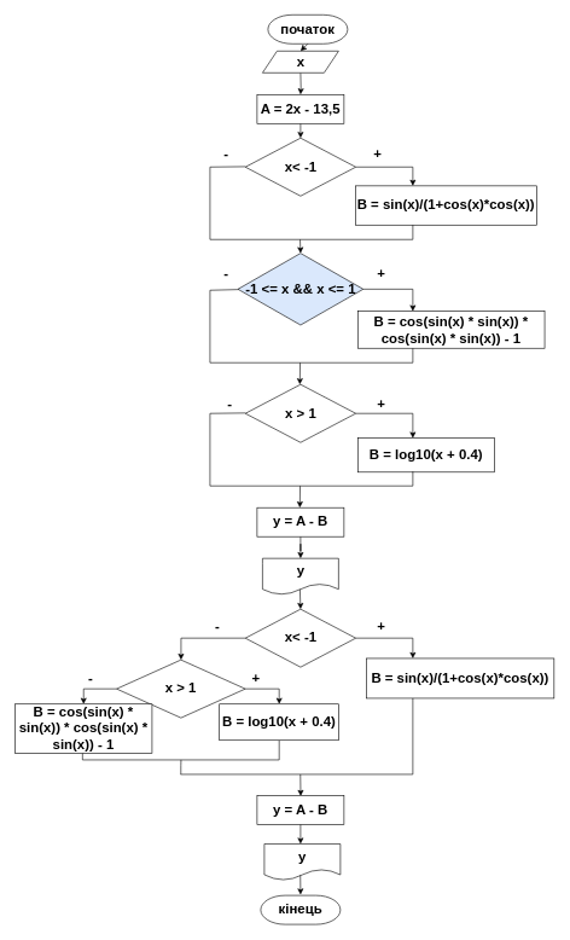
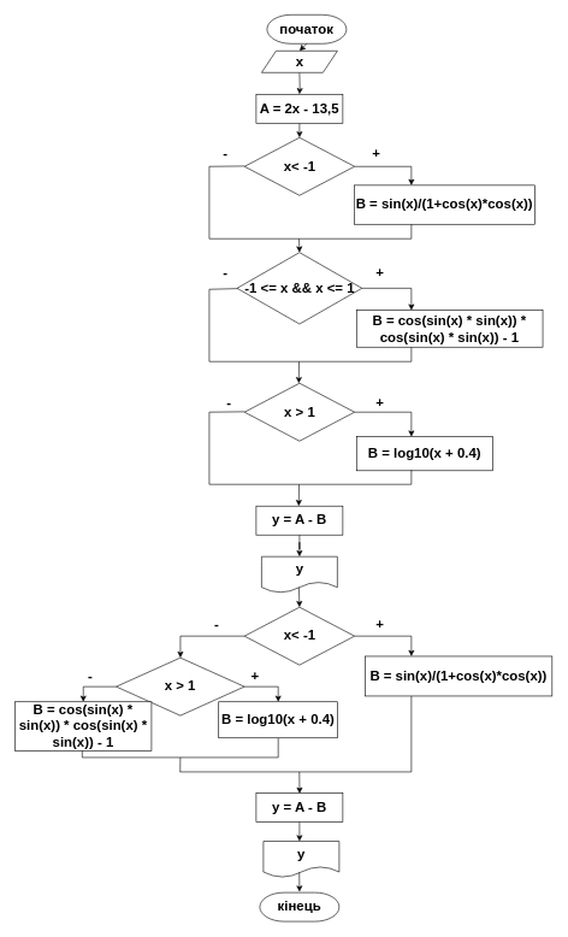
  <mxCell id="0" />
  <mxCell id="1" parent="0" />
  <mxCell id="2" value="" style="edgeStyle=orthogonalEdgeStyle;rounded=0;orthogonalLoop=1;jettySize=auto;html=1;strokeColor=default;fontStyle=1;fontSize=19;" parent="1" target="6" edge="1"><mxGeometry relative="1" as="geometry"><mxPoint x="414" y="100" as="sourcePoint" /></mxGeometry></mxCell>
  <mxCell id="3" value="&lt;span style=&quot;font-size: 19px;&quot;&gt;початок&lt;/span&gt;" style="strokeWidth=1;html=1;shape=mxgraph.flowchart.terminator;whiteSpace=wrap;fontStyle=1;fontSize=19;" parent="1" vertex="1"><mxGeometry x="369" y="20" width="110" height="40" as="geometry" /></mxCell>
  <mxCell id="4" value="x" style="shape=parallelogram;perimeter=parallelogramPerimeter;whiteSpace=wrap;html=1;fixedSize=1;fontStyle=1;fontSize=19;" parent="1" vertex="1"><mxGeometry x="361.5" y="70" width="105" height="30" as="geometry" /></mxCell>
  <mxCell id="5" value="" style="edgeStyle=orthogonalEdgeStyle;rounded=0;orthogonalLoop=1;jettySize=auto;html=1;fontStyle=1;fontSize=19;" parent="1" source="6" target="7" edge="1"><mxGeometry relative="1" as="geometry" /></mxCell>
  <mxCell id="6" value="A = 2x - 13,5" style="whiteSpace=wrap;html=1;fontStyle=1;fontSize=19;" parent="1" vertex="1"><mxGeometry x="354" y="130" width="120" height="40" as="geometry" /></mxCell>
  <mxCell id="7" value="x&amp;lt; -1" style="rhombus;whiteSpace=wrap;html=1;fontStyle=1;fontSize=19;" parent="1" vertex="1"><mxGeometry x="337.75" y="190" width="152.5" height="80" as="geometry" /></mxCell>
  <mxCell id="8" value="B = sin(x)/(1+cos(x)*cos(x))" style="whiteSpace=wrap;html=1;fontStyle=1;fontSize=19;" parent="1" vertex="1"><mxGeometry x="490.25" y="256" width="250" height="54" as="geometry" /></mxCell>
  <mxCell id="9" value="" style="edgeStyle=orthogonalEdgeStyle;rounded=0;orthogonalLoop=1;jettySize=auto;html=1;fontStyle=1;fontSize=19;" parent="1" source="7" target="8" edge="1"><mxGeometry relative="1" as="geometry"><mxPoint x="490.25" y="290" as="sourcePoint" /><mxPoint x="569.059" y="350" as="targetPoint" /><Array as="points"><mxPoint x="569" y="230" /></Array></mxGeometry></mxCell>
  <mxCell id="10" value="" style="endArrow=none;html=1;rounded=0;strokeColor=default;fontStyle=1;fontSize=19;" parent="1" edge="1"><mxGeometry width="50" height="50" relative="1" as="geometry"><mxPoint x="289" y="230" as="sourcePoint" /><mxPoint x="337.75" y="229.41" as="targetPoint" /></mxGeometry></mxCell>
  <mxCell id="11" value="" style="endArrow=none;html=1;rounded=0;strokeColor=default;fontStyle=1;fontSize=19;" parent="1" edge="1"><mxGeometry width="50" height="50" relative="1" as="geometry"><mxPoint x="289" y="330" as="sourcePoint" /><mxPoint x="289" y="230" as="targetPoint" /></mxGeometry></mxCell>
  <mxCell id="12" value="" style="endArrow=none;html=1;rounded=0;strokeColor=default;fontStyle=1;fontSize=19;" parent="1" edge="1"><mxGeometry width="50" height="50" relative="1" as="geometry"><mxPoint x="289" y="330" as="sourcePoint" /><mxPoint x="569" y="330" as="targetPoint" /></mxGeometry></mxCell>
  <mxCell id="13" value="" style="endArrow=none;html=1;rounded=0;strokeColor=default;fontStyle=1;fontSize=19;" parent="1" edge="1"><mxGeometry width="50" height="50" relative="1" as="geometry"><mxPoint x="569" y="330" as="sourcePoint" /><mxPoint x="569" y="310" as="targetPoint" /></mxGeometry></mxCell>
  <mxCell id="14" value="" style="endArrow=classic;html=1;rounded=0;strokeColor=default;fontStyle=1;fontSize=19;entryX=0.5;entryY=0;entryDx=0;entryDy=0;" parent="1" edge="1" target="15"><mxGeometry width="50" height="50" relative="1" as="geometry"><mxPoint x="413.41" y="330" as="sourcePoint" /><mxPoint x="413" y="360" as="targetPoint" /></mxGeometry></mxCell>
- <mxCell id="15" value="-1 &amp;lt;= x &amp;amp;&amp;amp; x &amp;lt;= 1" style="rhombus;whiteSpace=wrap;html=1;fontStyle=1;fontSize=19;fillColor=#dae8fc;" parent="1" vertex="1"><mxGeometry x="327.5" y="349" width="173" height="99" as="geometry" /></mxCell>
+ <mxCell id="15" value="-1 &amp;lt;= x &amp;amp;&amp;amp; x &amp;lt;= 1" style="rhombus;whiteSpace=wrap;html=1;fontStyle=1;fontSize=19;" parent="1" vertex="1"><mxGeometry x="327.5" y="349" width="173" height="99" as="geometry" /></mxCell>
  <mxCell id="16" value="B = cos(sin(x) * sin(x)) * cos(sin(x) * sin(x)) - 1" style="whiteSpace=wrap;html=1;fontStyle=1;fontSize=19;" parent="1" vertex="1"><mxGeometry x="493" y="429" width="258" height="51" as="geometry" /></mxCell>
  <mxCell id="17" value="" style="edgeStyle=orthogonalEdgeStyle;rounded=0;orthogonalLoop=1;jettySize=auto;html=1;fontStyle=1;fontSize=19;exitX=1;exitY=0.5;exitDx=0;exitDy=0;" parent="1" source="15" target="16" edge="1"><mxGeometry relative="1" as="geometry"><mxPoint x="490.25" y="460" as="sourcePoint" /><mxPoint x="569.059" y="520" as="targetPoint" /><Array as="points"><mxPoint x="569" y="398" /></Array></mxGeometry></mxCell>
  <mxCell id="18" value="" style="endArrow=none;html=1;rounded=0;strokeColor=default;fontStyle=1;fontSize=19;" parent="1" edge="1"><mxGeometry width="50" height="50" relative="1" as="geometry"><mxPoint x="289" y="400" as="sourcePoint" /><mxPoint x="328" y="399" as="targetPoint" /></mxGeometry></mxCell>
  <mxCell id="19" value="" style="endArrow=none;html=1;rounded=0;strokeColor=default;fontStyle=1;fontSize=19;" parent="1" edge="1"><mxGeometry width="50" height="50" relative="1" as="geometry"><mxPoint x="289" y="500" as="sourcePoint" /><mxPoint x="289" y="400" as="targetPoint" /></mxGeometry></mxCell>
  <mxCell id="20" value="" style="endArrow=none;html=1;rounded=0;strokeColor=default;fontStyle=1;fontSize=19;" parent="1" edge="1"><mxGeometry width="50" height="50" relative="1" as="geometry"><mxPoint x="289" y="500" as="sourcePoint" /><mxPoint x="569" y="500" as="targetPoint" /></mxGeometry></mxCell>
  <mxCell id="21" value="" style="endArrow=none;html=1;rounded=0;strokeColor=default;fontStyle=1;fontSize=19;" parent="1" edge="1"><mxGeometry width="50" height="50" relative="1" as="geometry"><mxPoint x="569" y="500" as="sourcePoint" /><mxPoint x="569" y="480" as="targetPoint" /></mxGeometry></mxCell>
  <mxCell id="22" value="" style="endArrow=classic;html=1;rounded=0;strokeColor=default;fontStyle=1;fontSize=19;" parent="1" edge="1"><mxGeometry width="50" height="50" relative="1" as="geometry"><mxPoint x="413.41" y="500" as="sourcePoint" /><mxPoint x="413" y="530" as="targetPoint" /></mxGeometry></mxCell>
  <mxCell id="23" value="x &amp;gt; 1" style="rhombus;whiteSpace=wrap;html=1;fontStyle=1;fontSize=19;" parent="1" vertex="1"><mxGeometry x="337.75" y="530" width="152.5" height="80" as="geometry" /></mxCell>
  <mxCell id="24" value="B = log10(x + 0.4)" style="whiteSpace=wrap;html=1;fontStyle=1;fontSize=19;" parent="1" vertex="1"><mxGeometry x="493" y="604" width="189" height="47" as="geometry" /></mxCell>
  <mxCell id="25" value="" style="edgeStyle=orthogonalEdgeStyle;rounded=0;orthogonalLoop=1;jettySize=auto;html=1;fontStyle=1;fontSize=19;" parent="1" source="23" target="24" edge="1"><mxGeometry relative="1" as="geometry"><mxPoint x="490.25" y="630" as="sourcePoint" /><mxPoint x="569.059" y="690" as="targetPoint" /><Array as="points"><mxPoint x="569" y="570" /></Array></mxGeometry></mxCell>
  <mxCell id="26" value="" style="endArrow=none;html=1;rounded=0;strokeColor=default;fontStyle=1;fontSize=19;" parent="1" edge="1"><mxGeometry width="50" height="50" relative="1" as="geometry"><mxPoint x="289" y="570" as="sourcePoint" /><mxPoint x="337.75" y="569.41" as="targetPoint" /></mxGeometry></mxCell>
  <mxCell id="27" value="" style="endArrow=none;html=1;rounded=0;strokeColor=default;fontStyle=1;fontSize=19;" parent="1" edge="1"><mxGeometry width="50" height="50" relative="1" as="geometry"><mxPoint x="289" y="670" as="sourcePoint" /><mxPoint x="289" y="570" as="targetPoint" /></mxGeometry></mxCell>
  <mxCell id="28" value="" style="endArrow=none;html=1;rounded=0;strokeColor=default;fontStyle=1;fontSize=19;" parent="1" edge="1"><mxGeometry width="50" height="50" relative="1" as="geometry"><mxPoint x="289" y="670" as="sourcePoint" /><mxPoint x="569" y="670" as="targetPoint" /></mxGeometry></mxCell>
  <mxCell id="29" value="" style="endArrow=none;html=1;rounded=0;strokeColor=default;fontStyle=1;fontSize=19;" parent="1" edge="1"><mxGeometry width="50" height="50" relative="1" as="geometry"><mxPoint x="569" y="670" as="sourcePoint" /><mxPoint x="569" y="650" as="targetPoint" /></mxGeometry></mxCell>
  <mxCell id="30" value="" style="endArrow=classic;html=1;rounded=0;strokeColor=default;fontStyle=1;fontSize=19;" parent="1" edge="1"><mxGeometry width="50" height="50" relative="1" as="geometry"><mxPoint x="413.41" y="670" as="sourcePoint" /><mxPoint x="413" y="700" as="targetPoint" /></mxGeometry></mxCell>
  <mxCell id="31" value="" style="endArrow=classic;html=1;rounded=0;strokeColor=default;exitX=0.5;exitY=1;exitDx=0;exitDy=0;exitPerimeter=0;fontStyle=1;fontSize=19;" parent="1" source="3" edge="1"><mxGeometry width="50" height="50" relative="1" as="geometry"><mxPoint x="413.64" y="50" as="sourcePoint" /><mxPoint x="414" y="70" as="targetPoint" /></mxGeometry></mxCell>
  <mxCell id="32" value="" style="edgeStyle=orthogonalEdgeStyle;rounded=0;orthogonalLoop=1;jettySize=auto;html=1;strokeColor=default;fontStyle=1;fontSize=19;" parent="1" source="33" target="34" edge="1"><mxGeometry relative="1" as="geometry" /></mxCell>
  <mxCell id="33" value="y = A - B" style="rounded=0;whiteSpace=wrap;html=1;strokeWidth=1;fontStyle=1;fontSize=19;" parent="1" vertex="1"><mxGeometry x="354" y="700" width="120" height="40" as="geometry" /></mxCell>
  <mxCell id="34" value="y" style="shape=document;whiteSpace=wrap;html=1;boundedLbl=1;rounded=0;strokeWidth=1;fontStyle=1;fontSize=19;" parent="1" vertex="1"><mxGeometry x="361.5" y="770" width="105" height="50" as="geometry" /></mxCell>
  <mxCell id="35" value="x&amp;lt; -1" style="rhombus;whiteSpace=wrap;html=1;fontStyle=1;fontSize=19;" parent="1" vertex="1"><mxGeometry x="337.75" y="840" width="152.5" height="80" as="geometry" /></mxCell>
  <mxCell id="36" value="B = sin(x)/(1+cos(x)*cos(x))" style="whiteSpace=wrap;html=1;fontStyle=1;fontSize=19;" parent="1" vertex="1"><mxGeometry x="505" y="908" width="259" height="55" as="geometry" /></mxCell>
  <mxCell id="37" value="" style="edgeStyle=orthogonalEdgeStyle;rounded=0;orthogonalLoop=1;jettySize=auto;html=1;exitX=1;exitY=0.5;exitDx=0;exitDy=0;fontStyle=1;fontSize=19;" parent="1" source="35" target="36" edge="1"><mxGeometry relative="1" as="geometry"><mxPoint x="490.25" y="960" as="sourcePoint" /><mxPoint x="569.059" y="1020" as="targetPoint" /><Array as="points"><mxPoint x="569" y="880" /></Array></mxGeometry></mxCell>
  <mxCell id="38" value="" style="endArrow=classic;html=1;rounded=0;strokeColor=default;entryX=0.5;entryY=0;entryDx=0;entryDy=0;exitX=0.492;exitY=0.851;exitDx=0;exitDy=0;exitPerimeter=0;fontStyle=1;fontSize=19;" parent="1" source="34" target="35" edge="1"><mxGeometry width="50" height="50" relative="1" as="geometry"><mxPoint x="419" y="810" as="sourcePoint" /><mxPoint x="449" y="860" as="targetPoint" /></mxGeometry></mxCell>
  <mxCell id="39" value="" style="edgeStyle=orthogonalEdgeStyle;rounded=0;orthogonalLoop=1;jettySize=auto;html=1;exitX=1;exitY=0.5;exitDx=0;exitDy=0;entryX=0.5;entryY=0;entryDx=0;entryDy=0;fontStyle=1;fontSize=19;" parent="1" edge="1"><mxGeometry relative="1" as="geometry"><mxPoint x="337.75" y="880" as="sourcePoint" /><mxPoint x="249" y="910" as="targetPoint" /><Array as="points"><mxPoint x="249" y="880" /></Array></mxGeometry></mxCell>
  <mxCell id="40" value="" style="edgeStyle=orthogonalEdgeStyle;rounded=0;orthogonalLoop=1;jettySize=auto;html=1;strokeColor=default;fontStyle=1;fontSize=19;exitX=0;exitY=0.5;exitDx=0;exitDy=0;" parent="1" source="42" target="44" edge="1"><mxGeometry relative="1" as="geometry" /></mxCell>
  <mxCell id="41" value="" style="edgeStyle=orthogonalEdgeStyle;rounded=0;orthogonalLoop=1;jettySize=auto;html=1;strokeColor=default;fontStyle=1;fontSize=19;exitX=1;exitY=0.5;exitDx=0;exitDy=0;" parent="1" source="42" target="45" edge="1"><mxGeometry relative="1" as="geometry" /></mxCell>
  <mxCell id="42" value="x &amp;gt; 1" style="rhombus;whiteSpace=wrap;html=1;fontStyle=1;fontSize=19;" parent="1" vertex="1"><mxGeometry x="160" y="910" width="177.75" height="80" as="geometry" /></mxCell>
  <mxCell id="43" value="" style="edgeStyle=orthogonalEdgeStyle;rounded=0;orthogonalLoop=1;jettySize=auto;html=1;strokeColor=default;entryX=0.5;entryY=1;entryDx=0;entryDy=0;endArrow=none;endFill=0;fontStyle=1;fontSize=19;exitX=0.5;exitY=1;exitDx=0;exitDy=0;" parent="1" source="44" target="45" edge="1"><mxGeometry relative="1" as="geometry"><Array as="points"><mxPoint x="113" y="1039" /><mxPoint x="113" y="1048" /><mxPoint x="385" y="1048" /></Array></mxGeometry></mxCell>
  <mxCell id="44" value="B = cos(sin(x) * sin(x)) * cos(sin(x) * sin(x)) - 1" style="whiteSpace=wrap;html=1;fontStyle=1;fontSize=19;" parent="1" vertex="1"><mxGeometry x="20" y="971" width="189" height="68" as="geometry" /></mxCell>
  <mxCell id="45" value="B = log10(x + 0.4)" style="whiteSpace=wrap;html=1;fontStyle=1;fontSize=19;" parent="1" vertex="1"><mxGeometry x="302" y="971" width="165" height="50" as="geometry" /></mxCell>
  <mxCell id="46" value="" style="endArrow=none;html=1;rounded=0;strokeColor=default;fontStyle=1;fontSize=19;" parent="1" edge="1"><mxGeometry width="50" height="50" relative="1" as="geometry"><mxPoint x="569" y="1068" as="sourcePoint" /><mxPoint x="569" y="963" as="targetPoint" /></mxGeometry></mxCell>
  <mxCell id="47" value="" style="endArrow=none;html=1;rounded=0;strokeColor=default;fontStyle=1;fontSize=19;" parent="1" edge="1"><mxGeometry width="50" height="50" relative="1" as="geometry"><mxPoint x="248.79" y="1068" as="sourcePoint" /><mxPoint x="249" y="1048" as="targetPoint" /><Array as="points"><mxPoint x="248.79" y="1056" /></Array></mxGeometry></mxCell>
  <mxCell id="48" value="" style="endArrow=none;html=1;rounded=0;strokeColor=default;fontStyle=1;fontSize=19;" parent="1" edge="1"><mxGeometry width="50" height="50" relative="1" as="geometry"><mxPoint x="248.25" y="1068" as="sourcePoint" /><mxPoint x="569" y="1068" as="targetPoint" /></mxGeometry></mxCell>
  <mxCell id="49" value="" style="endArrow=classic;html=1;rounded=0;strokeColor=default;fontStyle=1;fontSize=19;" parent="1" edge="1"><mxGeometry width="50" height="50" relative="1" as="geometry"><mxPoint x="413.8" y="1068" as="sourcePoint" /><mxPoint x="414.2" y="1098" as="targetPoint" /></mxGeometry></mxCell>
  <mxCell id="50" value="" style="edgeStyle=orthogonalEdgeStyle;rounded=0;orthogonalLoop=1;jettySize=auto;html=1;strokeColor=default;endArrow=classic;endFill=1;fontStyle=1;fontSize=19;" parent="1" source="51" edge="1"><mxGeometry relative="1" as="geometry"><mxPoint x="414" y="1164" as="targetPoint" /></mxGeometry></mxCell>
  <mxCell id="51" value="y = A - B" style="rounded=0;whiteSpace=wrap;html=1;strokeWidth=1;fontStyle=1;fontSize=19;" parent="1" vertex="1"><mxGeometry x="354" y="1097" width="120" height="40" as="geometry" /></mxCell>
  <mxCell id="52" value="y" style="shape=document;whiteSpace=wrap;html=1;boundedLbl=1;rounded=0;strokeWidth=1;fontStyle=1;fontSize=19;" parent="1" vertex="1"><mxGeometry x="364" y="1164" width="105" height="50" as="geometry" /></mxCell>
  <mxCell id="53" value="" style="endArrow=classic;html=1;rounded=0;strokeColor=default;fontStyle=1;fontSize=19;" parent="1" edge="1"><mxGeometry width="50" height="50" relative="1" as="geometry"><mxPoint x="413.75" y="1207" as="sourcePoint" /><mxPoint x="414" y="1234" as="targetPoint" /></mxGeometry></mxCell>
  <mxCell id="54" value="кінець" style="strokeWidth=1;html=1;shape=mxgraph.flowchart.terminator;whiteSpace=wrap;fontStyle=1;fontSize=19;" parent="1" vertex="1"><mxGeometry x="359" y="1235" width="110" height="40" as="geometry" /></mxCell>
  <mxCell id="55" value="+" style="text;html=1;align=center;verticalAlign=middle;resizable=0;points=[];autosize=1;strokeColor=none;fillColor=none;fontStyle=1;fontSize=19;" parent="1" vertex="1"><mxGeometry x="505" y="194" width="29" height="35" as="geometry" /></mxCell>
  <mxCell id="56" value="-" style="text;html=1;align=center;verticalAlign=middle;resizable=0;points=[];autosize=1;strokeColor=none;fillColor=none;fontStyle=1;fontSize=19;" parent="1" vertex="1"><mxGeometry x="299" y="194" width="24" height="35" as="geometry" /></mxCell>
  <mxCell id="57" value="+" style="text;html=1;align=center;verticalAlign=middle;resizable=0;points=[];autosize=1;strokeColor=none;fillColor=none;fontStyle=1;fontSize=19;" parent="1" vertex="1"><mxGeometry x="510" y="360" width="29" height="35" as="geometry" /></mxCell>
  <mxCell id="58" value="-" style="text;html=1;align=center;verticalAlign=middle;resizable=0;points=[];autosize=1;strokeColor=none;fillColor=none;fontStyle=1;fontSize=19;" parent="1" vertex="1"><mxGeometry x="299" y="360" width="24" height="35" as="geometry" /></mxCell>
  <mxCell id="59" value="+" style="text;html=1;align=center;verticalAlign=middle;resizable=0;points=[];autosize=1;strokeColor=none;fillColor=none;fontStyle=1;fontSize=19;" parent="1" vertex="1"><mxGeometry x="510" y="540" width="29" height="35" as="geometry" /></mxCell>
  <mxCell id="60" value="-" style="text;html=1;align=center;verticalAlign=middle;resizable=0;points=[];autosize=1;strokeColor=none;fillColor=none;fontStyle=1;fontSize=19;" parent="1" vertex="1"><mxGeometry x="303.5" y="540" width="24" height="35" as="geometry" /></mxCell>
  <mxCell id="61" value="+" style="text;html=1;align=center;verticalAlign=middle;resizable=0;points=[];autosize=1;strokeColor=none;fillColor=none;fontStyle=1;fontSize=19;" parent="1" vertex="1"><mxGeometry x="337.75" y="918" width="29" height="35" as="geometry" /></mxCell>
  <mxCell id="62" value="-" style="text;html=1;align=center;verticalAlign=middle;resizable=0;points=[];autosize=1;strokeColor=none;fillColor=none;fontStyle=1;fontSize=19;" parent="1" vertex="1"><mxGeometry x="112" y="918" width="24" height="35" as="geometry" /></mxCell>
  <mxCell id="63" value="+" style="text;html=1;align=center;verticalAlign=middle;resizable=0;points=[];autosize=1;strokeColor=none;fillColor=none;fontStyle=1;fontSize=19;" parent="1" vertex="1"><mxGeometry x="510" y="847" width="29" height="35" as="geometry" /></mxCell>
  <mxCell id="64" value="-" style="text;html=1;align=center;verticalAlign=middle;resizable=0;points=[];autosize=1;strokeColor=none;fillColor=none;fontStyle=1;fontSize=19;" parent="1" vertex="1"><mxGeometry x="287" y="847" width="24" height="35" as="geometry" /></mxCell>
